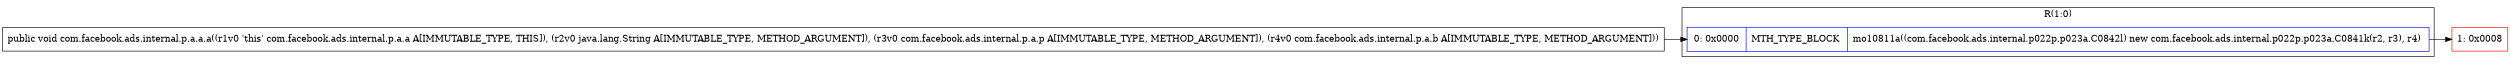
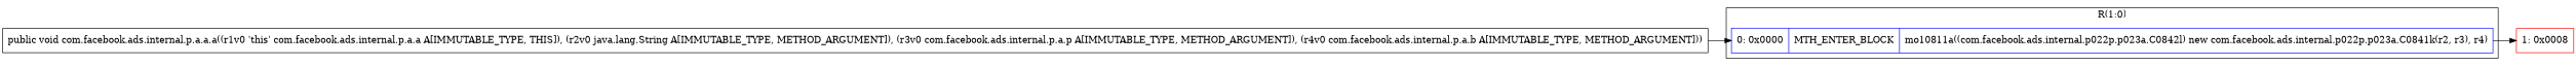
  digraph {
    rankdir=LR
    node [shape=record]
-   n1 [color=blue label="{0\:\ 0x0000|MTH_TYPE_BLOCK\l|mo10811a((com.facebook.ads.internal.p022p.p023a.C0842l) new com.facebook.ads.internal.p022p.p023a.C0841k(r2, r3), r4)\l}"]
+   n1 [color=blue label="{0\:\ 0x0000|MTH_ENTER_BLOCK\l|mo10811a((com.facebook.ads.internal.p022p.p023a.C0842l) new com.facebook.ads.internal.p022p.p023a.C0841k(r2, r3), r4)\l}"]
    n2 [color=red label="{1\:\ 0x0008}"]
    n3 [label="{public void com.facebook.ads.internal.p.a.a.a((r1v0 'this' com.facebook.ads.internal.p.a.a A[IMMUTABLE_TYPE, THIS]), (r2v0 java.lang.String A[IMMUTABLE_TYPE, METHOD_ARGUMENT]), (r3v0 com.facebook.ads.internal.p.a.p A[IMMUTABLE_TYPE, METHOD_ARGUMENT]), (r4v0 com.facebook.ads.internal.p.a.b A[IMMUTABLE_TYPE, METHOD_ARGUMENT])) }"]
    subgraph cluster_1 {
      label="R(1:0)"
      n1
    }
    n1 -> n2
    n3 -> n1
  }
